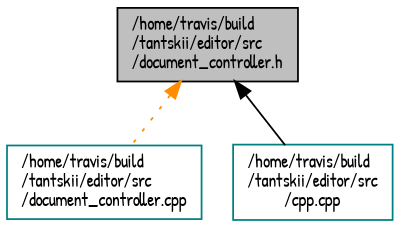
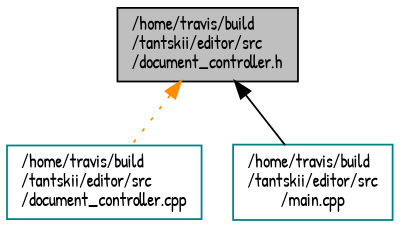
  digraph {
    fontname="Patrick Hand"
    node [color=teal fillcolor=white fontname="Patrick Hand" fontsize=10 shape=record style=filled]
    edge [dir=back fontname="Patrick Hand" fontsize=10 labelfontname=Helvetica labelfontsize=10]
    n1 [color=black fillcolor=grey75 fontcolor=black height=0.2 label="/home/travis/build\l/tantskii/editor/src\l/document_controller.h" width=0.4]
    n2 [height=0.2 label="/home/travis/build\l/tantskii/editor/src\l/document_controller.cpp" width=0.4]
-   n3 [height=0.2 label="/home/travis/build\l/tantskii/editor/src\l/cpp.cpp" width=0.4]
+   n3 [height=0.2 label="/home/travis/build\l/tantskii/editor/src\l/main.cpp" width=0.4]
    n1 -> n2 [color=darkorange style=dotted]
    n1 -> n3 [color=black style=solid]
  }
